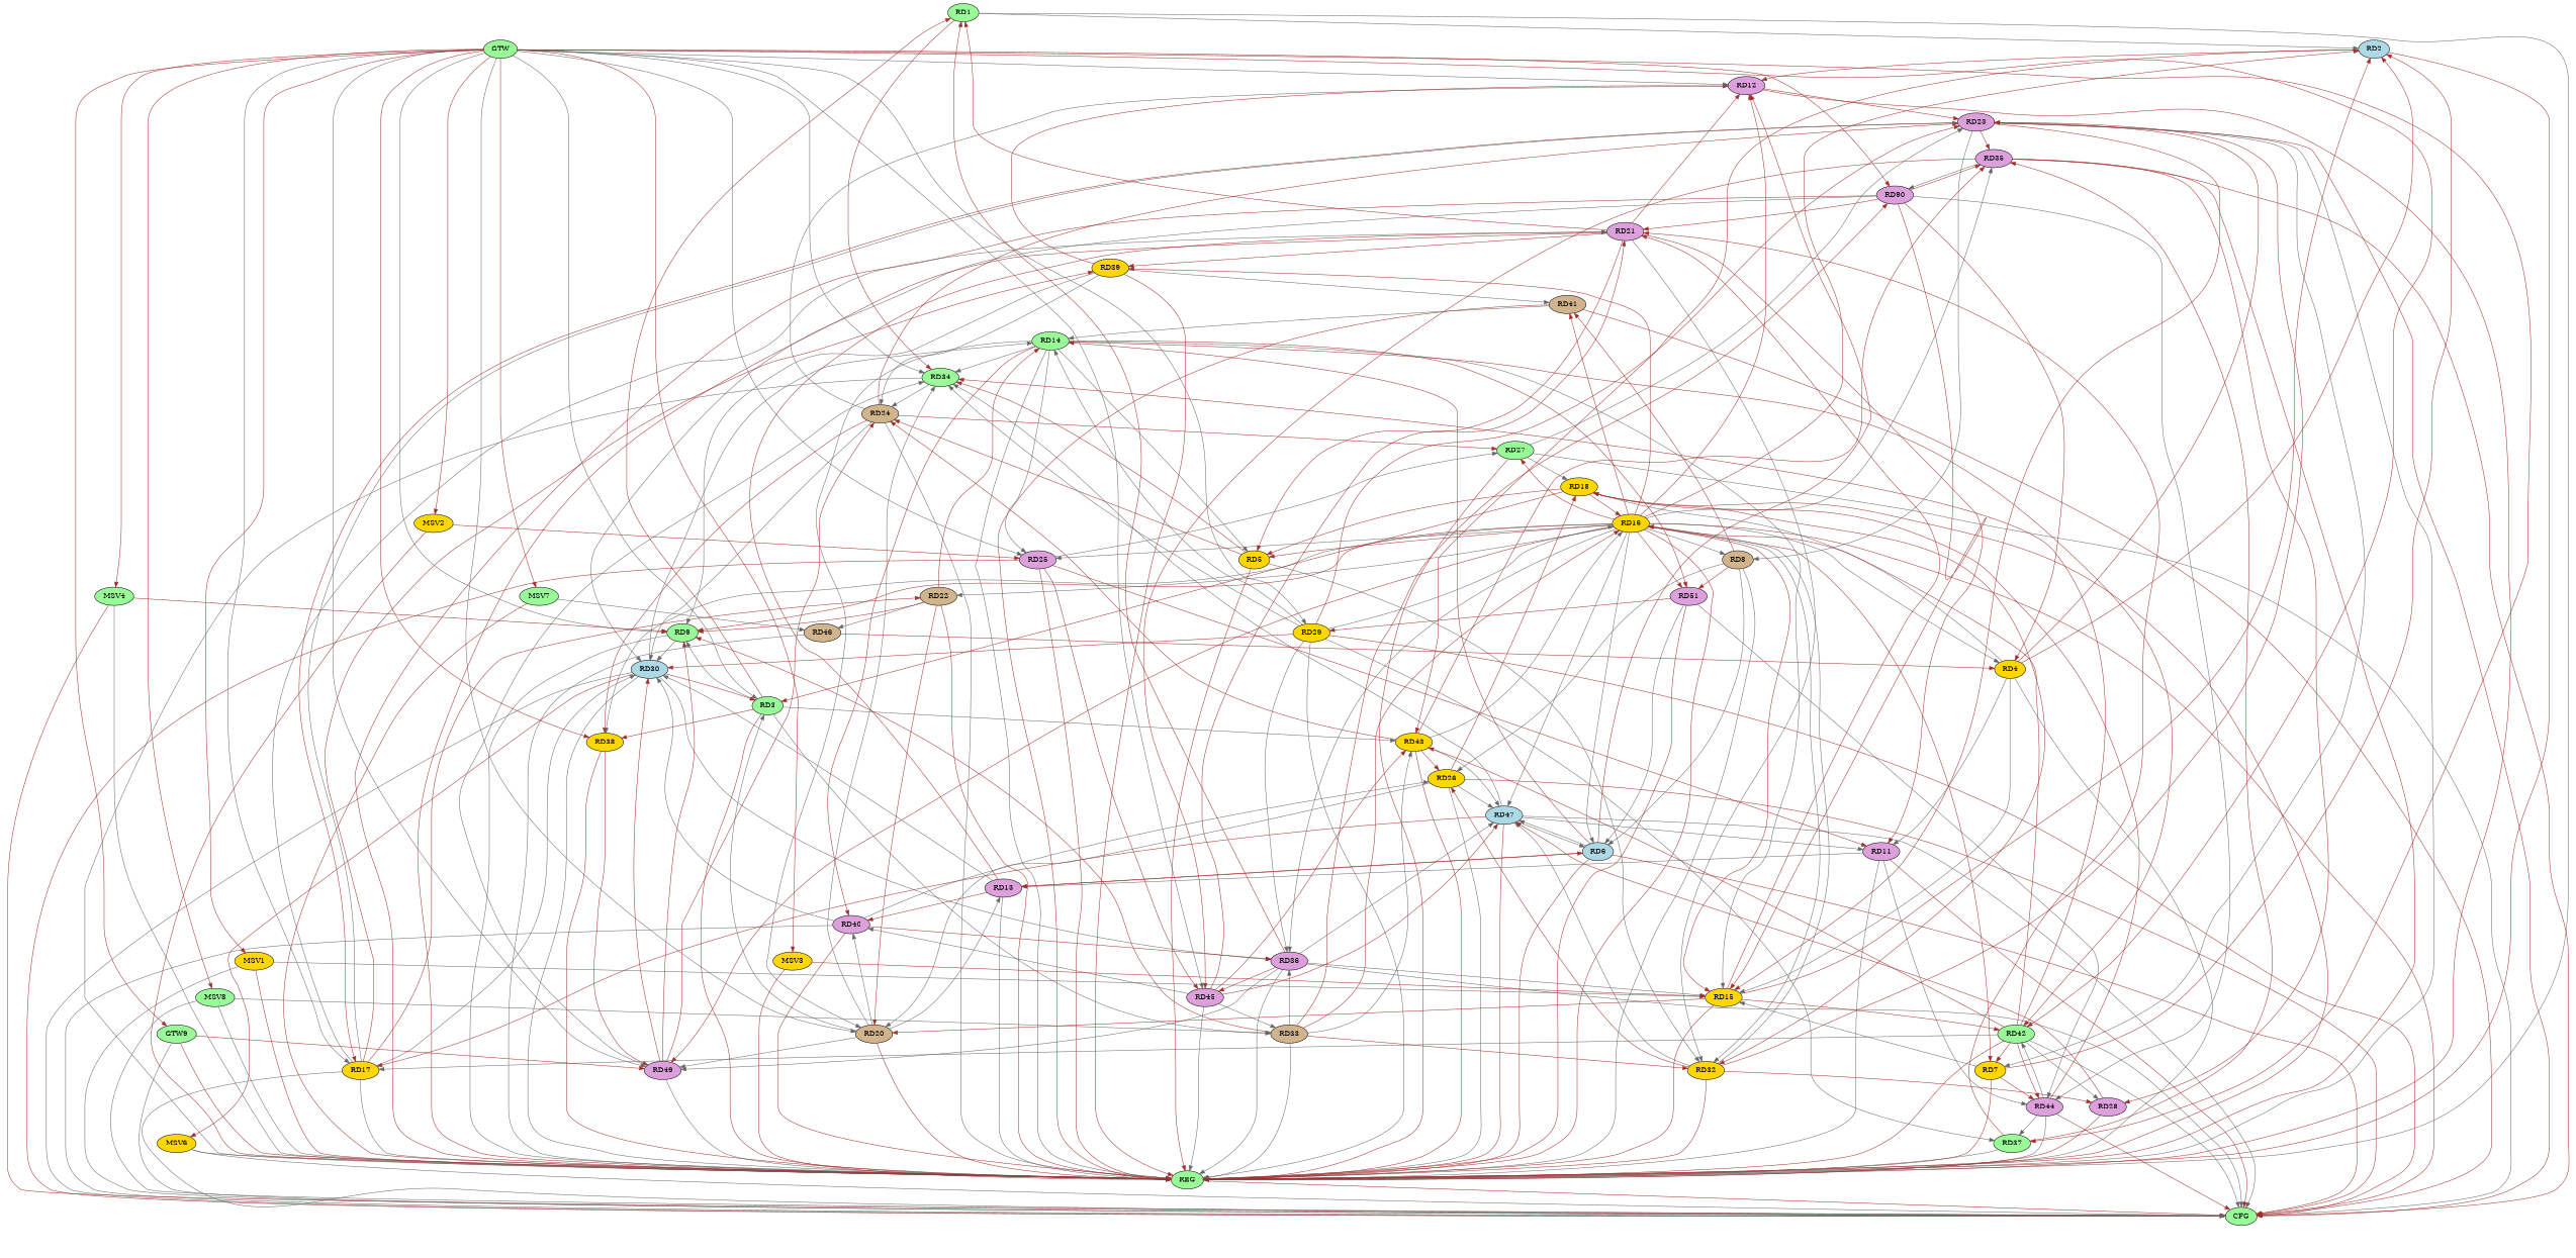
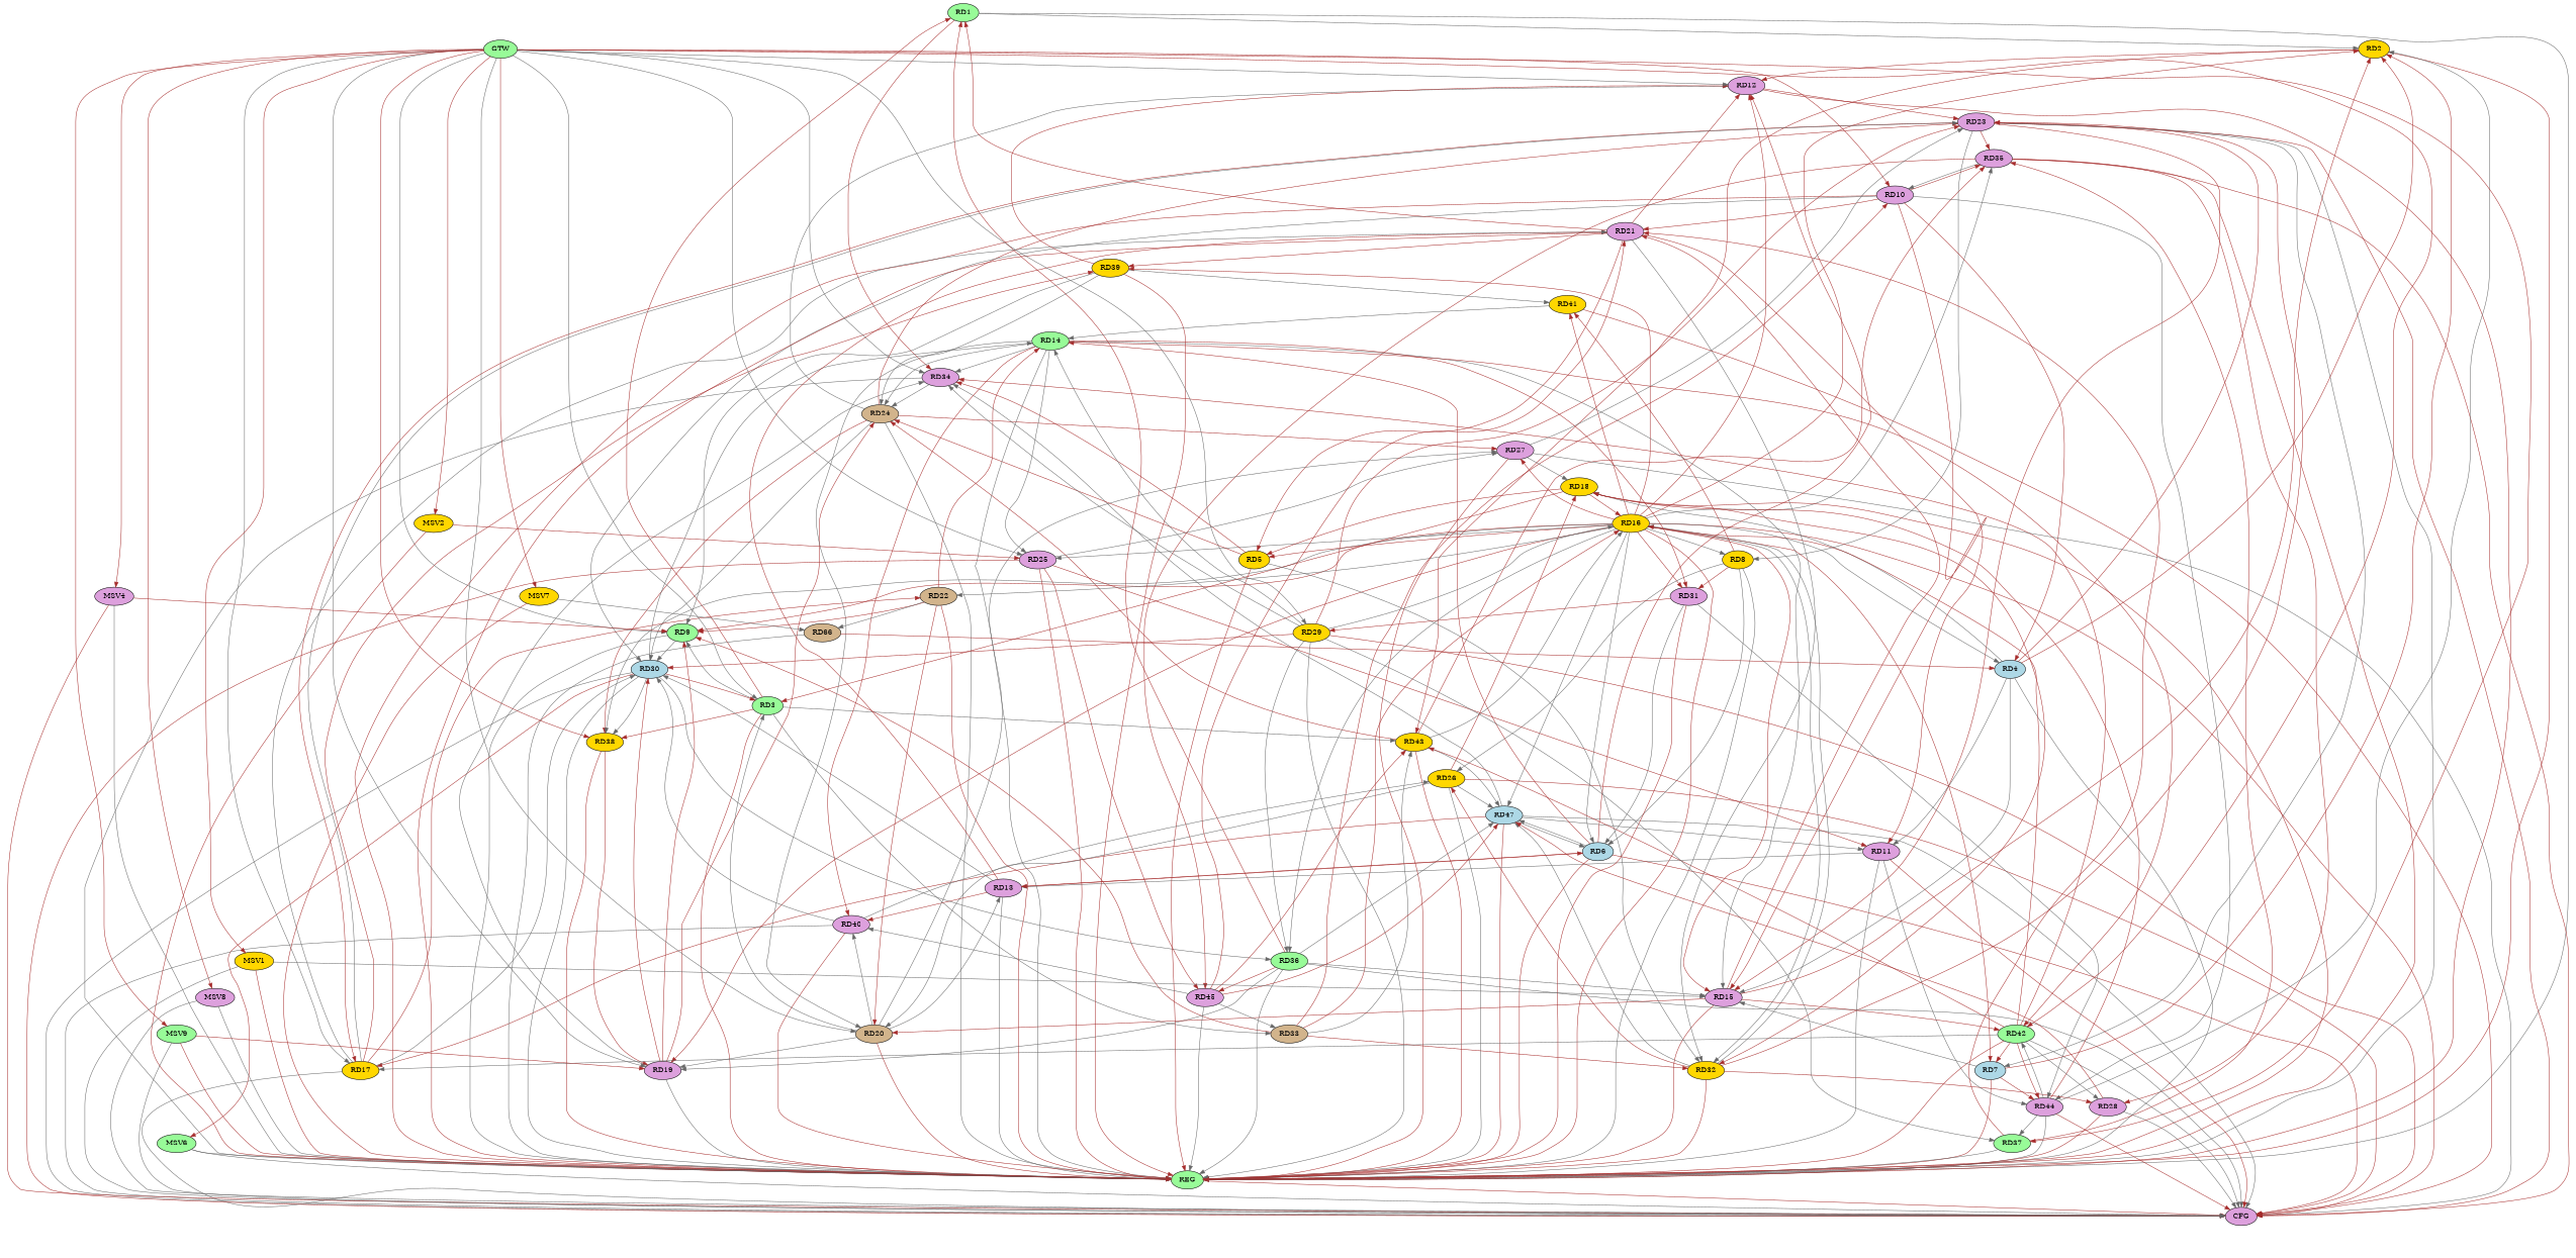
  strict digraph {
    node [fillcolor=plum style=filled]
    edge [color=brown]
    n1 [fillcolor=palegreen label=RD1]
-   n2 [fillcolor=lightblue label=RD2]
-   n3 [fillcolor=palegreen label=RD34]
+   n2 [fillcolor=gold label=RD2]
+   n3 [label=RD34]
    n4 [fillcolor=palegreen label=REG]
    n5 [label=RD12]
    n6 [fillcolor=gold label=RD43]
    n7 [fillcolor=tan label=RD24]
-   n8 [fillcolor=palegreen label=CFG]
+   n8 [label=CFG]
    n9 [label=RD23]
    n10 [fillcolor=lightblue label=RD47]
    n11 [fillcolor=gold label=RD26]
    n12 [label=RD35]
    n13 [fillcolor=gold label=RD16]
    n14 [fillcolor=palegreen label=RD3]
    n15 [fillcolor=palegreen label=RD9]
    n16 [fillcolor=tan label=RD33]
    n17 [fillcolor=gold label=RD38]
    n18 [fillcolor=lightblue label=RD30]
-   n19 [label=RD90]
+   n19 [label=RD10]
    n20 [fillcolor=gold label=RD32]
-   n21 [label=RD36]
-   n22 [label=RD49]
-   n23 [fillcolor=gold label=RD4]
+   n21 [fillcolor=palegreen label=RD36]
+   n22 [label=RD19]
+   n23 [fillcolor=lightblue label=RD4]
    n24 [label=RD11]
-   n25 [fillcolor=gold label=RD15]
+   n25 [label=RD15]
    n26 [fillcolor=gold label=RD18]
    n27 [label=RD13]
    n28 [label=RD44]
    n29 [label=RD21]
    n30 [fillcolor=tan label=RD20]
    n31 [fillcolor=palegreen label=RD42]
    n32 [fillcolor=gold label=RD5]
-   n33 [fillcolor=gold label=RD7]
-   n34 [fillcolor=tan label=RD8]
+   n33 [fillcolor=lightblue label=RD7]
+   n34 [fillcolor=gold label=RD8]
    n35 [fillcolor=gold label=RD17]
-   n36 [fillcolor=palegreen label=RD27]
+   n36 [label=RD27]
    n37 [fillcolor=lightblue label=RD6]
    n38 [fillcolor=palegreen label=RD14]
    n39 [label=RD40]
-   n40 [label=RD51]
+   n40 [label=RD31]
    n41 [label=RD25]
    n42 [fillcolor=palegreen label=RD37]
-   n43 [fillcolor=tan label=RD41]
+   n43 [fillcolor=gold label=RD41]
    n44 [fillcolor=gold label=RD29]
-   n45 [fillcolor=gold label=MSV6]
+   n45 [fillcolor=palegreen label=MSV6]
    n46 [fillcolor=gold label=RD39]
    n47 [label=RD45]
    n48 [label=RD28]
    n49 [fillcolor=tan label=RD22]
-   n50 [fillcolor=tan label=RD46]
+   n50 [fillcolor=tan label=RD66]
    n51 [fillcolor=palegreen label=GTW]
    n52 [fillcolor=gold label=MSV1]
    n53 [fillcolor=gold label=MSV2]
-   n54 [fillcolor=gold label=MSV3]
-   n55 [fillcolor=palegreen label=MSV4]
-   n56 [fillcolor=palegreen label=MSV7]
-   n57 [fillcolor=palegreen label=MSV8]
-   n58 [fillcolor=palegreen label=GTW9]
+   n55 [label=MSV4]
+   n56 [fillcolor=gold label=MSV7]
+   n57 [label=MSV8]
+   n58 [fillcolor=palegreen label=MSV9]
    n1 -> n2 [color=gray40]
    n1 -> n3
    n1 -> n4 [color=gray40]
    n2 -> n4
    n2 -> n5
    n2 -> n6
    n3 -> n4 [color=gray40]
    n3 -> n7 [color=gray40]
    n4 -> n8
    n5 -> n4
    n5 -> n9
    n6 -> n4
    n6 -> n7
    n6 -> n10 [color=gray40]
-   n6 -> n11
    n6 -> n12
    n6 -> n13 [color=gray40]
    n7 -> n4 [color=gray40]
    n7 -> n5 [color=gray40]
    n7 -> n9
    n7 -> n17
    n7 -> n18 [color=gray40]
    n7 -> n36
    n9 -> n4 [color=gray40]
    n9 -> n8
    n9 -> n12
    n9 -> n25
    n9 -> n33 [color=gray40]
    n9 -> n34 [color=gray40]
    n9 -> n35
    n10 -> n3 [color=gray40]
    n10 -> n4
    n10 -> n8 [color=gray40]
    n10 -> n24 [color=gray40]
    n10 -> n35
    n10 -> n37 [color=gray40]
    n11 -> n4 [color=gray40]
    n11 -> n8
    n11 -> n10 [color=gray40]
    n11 -> n26
    n11 -> n30 [color=gray40]
    n12 -> n4
    n12 -> n8
    n12 -> n19 [color=gray40]
    n12 -> n47
    n12 -> n48
    n13 -> n2
    n13 -> n4
    n13 -> n5
    n13 -> n8
    n13 -> n10 [color=gray40]
    n13 -> n12 [color=gray40]
    n13 -> n15
    n13 -> n17 [color=gray40]
    n13 -> n20 [color=gray40]
    n13 -> n21 [color=gray40]
    n13 -> n22
    n13 -> n23 [color=gray40]
    n13 -> n25
    n13 -> n32
    n13 -> n33
    n13 -> n34 [color=gray40]
    n13 -> n36
    n13 -> n37 [color=gray40]
    n13 -> n40
    n13 -> n41 [color=gray40]
    n13 -> n43
    n13 -> n46
    n13 -> n49 [color=gray40]
    n14 -> n1
    n14 -> n4
    n14 -> n6 [color=gray40]
    n14 -> n15 [color=gray40]
    n14 -> n16 [color=gray40]
    n14 -> n17
    n15 -> n4 [color=gray40]
    n15 -> n18 [color=gray40]
-   n16 -> n4 [color=gray40]
    n16 -> n6 [color=gray40]
    n16 -> n13
    n16 -> n15
    n16 -> n19
    n16 -> n20
-   n16 -> n21 [color=gray40]
    n17 -> n4
    n17 -> n22
    n18 -> n4 [color=gray40]
    n18 -> n8 [color=gray40]
    n18 -> n14
+   n18 -> n17 [color=gray40]
    n18 -> n21 [color=gray40]
    n18 -> n38 [color=gray40]
    n18 -> n45
    n19 -> n4
    n19 -> n12
    n19 -> n18 [color=gray40]
    n19 -> n23
    n19 -> n25
    n19 -> n28 [color=gray40]
    n19 -> n29
    n20 -> n4
    n20 -> n9
    n20 -> n10 [color=gray40]
    n20 -> n11
    n20 -> n13 [color=gray40]
    n20 -> n48
    n21 -> n1
    n21 -> n4 [color=gray40]
    n21 -> n8 [color=gray40]
    n21 -> n10 [color=gray40]
    n21 -> n22 [color=gray40]
    n21 -> n25 [color=gray40]
    n21 -> n47
    n22 -> n3 [color=gray40]
    n22 -> n4 [color=gray40]
    n22 -> n7
    n22 -> n15
    n22 -> n18
    n23 -> n2
    n23 -> n4 [color=gray40]
    n23 -> n9
    n23 -> n24 [color=gray40]
    n23 -> n25 [color=gray40]
    n23 -> n26 [color=gray40]
    n24 -> n4 [color=gray40]
    n24 -> n8
    n24 -> n27 [color=gray40]
    n24 -> n28 [color=gray40]
    n25 -> n2
    n25 -> n4
    n25 -> n29
    n25 -> n30
    n25 -> n31
    n26 -> n4
    n26 -> n13
    n26 -> n14
    n26 -> n20
    n26 -> n32
    n27 -> n4 [color=gray40]
    n27 -> n18 [color=gray40]
    n27 -> n29
    n27 -> n37
    n27 -> n39
+   n28 -> n2 [color=gray40]
    n28 -> n4 [color=gray40]
    n28 -> n8
    n28 -> n26
    n28 -> n31 [color=gray40]
    n28 -> n42 [color=gray40]
    n29 -> n1
    n29 -> n4
    n29 -> n5
    n29 -> n20 [color=gray40]
    n29 -> n24
    n29 -> n32
    n29 -> n46
    n30 -> n4
    n30 -> n14 [color=gray40]
    n30 -> n22 [color=gray40]
    n30 -> n27 [color=gray40]
-   n30 -> n3 [color=gray40]
+   n30 -> n36 [color=gray40]
    n30 -> n39 [color=gray40]
    n31 -> n3
    n31 -> n4
    n31 -> n6
    n31 -> n8 [color=gray40]
    n31 -> n13
    n31 -> n28
    n31 -> n33
    n31 -> n35 [color=gray40]
    n31 -> n48 [color=gray40]
    n32 -> n3
    n32 -> n4
    n32 -> n7
    n32 -> n20 [color=gray40]
    n33 -> n2
    n33 -> n4
    n33 -> n25 [color=gray40]
    n33 -> n28
    n34 -> n4 [color=gray40]
    n34 -> n11 [color=gray40]
    n34 -> n37 [color=gray40]
    n34 -> n40
    n34 -> n43
-   n35 -> n4 [color=gray40]
    n35 -> n8 [color=gray40]
    n35 -> n9 [color=gray40]
    n35 -> n18 [color=gray40]
    n35 -> n29 [color=gray40]
    n35 -> n46
    n35 -> n49
    n36 -> n4
    n36 -> n8 [color=gray40]
    n36 -> n9 [color=gray40]
    n36 -> n26 [color=gray40]
    n37 -> n4
    n37 -> n5
    n37 -> n8
    n37 -> n10 [color=gray40]
    n37 -> n27
    n37 -> n38
    n38 -> n3 [color=gray40]
    n38 -> n4 [color=gray40]
-   n38 -> n32 [color=gray40]
+   n38 -> n7 [color=gray40]
    n38 -> n25 [color=gray40]
    n38 -> n30 [color=gray40]
    n38 -> n31
    n38 -> n39
    n38 -> n40
    n38 -> n41 [color=gray40]
    n39 -> n4
    n39 -> n8 [color=gray40]
    n39 -> n11 [color=gray40]
    n39 -> n18 [color=gray40]
-   n39 -> n21
    n40 -> n4
    n40 -> n28 [color=gray40]
    n40 -> n37 [color=gray40]
    n40 -> n44
    n41 -> n4
    n41 -> n8
    n41 -> n24
    n41 -> n36 [color=gray40]
    n41 -> n47
    n42 -> n4 [color=gray40]
    n42 -> n12
    n42 -> n29
-   n43 -> n4
    n43 -> n8
    n43 -> n38 [color=gray40]
    n44 -> n3 [color=gray40]
    n44 -> n4 [color=gray40]
    n44 -> n8
    n44 -> n9
    n44 -> n13 [color=gray40]
    n44 -> n18
    n44 -> n21 [color=gray40]
    n44 -> n38 [color=gray40]
    n44 -> n42 [color=gray40]
    n45 -> n4 [color=gray40]
    n45 -> n8 [color=gray40]
    n46 -> n4
    n46 -> n5
    n46 -> n7 [color=gray40]
    n46 -> n15 [color=gray40]
    n46 -> n43 [color=gray40]
    n47 -> n4 [color=gray40]
    n47 -> n6
    n47 -> n10
    n47 -> n16 [color=gray40]
    n47 -> n29
    n47 -> n39 [color=gray40]
    n48 -> n4
+   n48 -> n8 [color=gray40]
    n48 -> n10
    n49 -> n4
    n49 -> n15
    n49 -> n30
    n49 -> n38
    n49 -> n50 [color=gray40]
    n50 -> n4 [color=gray40]
    n50 -> n23
    n51 -> n3 [color=gray40]
    n51 -> n5 [color=gray40]
    n51 -> n14 [color=gray40]
    n51 -> n15 [color=gray40]
    n51 -> n17
    n51 -> n19
    n51 -> n22 [color=gray40]
    n51 -> n30 [color=gray40]
    n51 -> n31
    n51 -> n35 [color=gray40]
    n51 -> n41 [color=gray40]
    n51 -> n42
    n51 -> n44 [color=gray40]
-   n51 -> n47 [color=gray40]
    n51 -> n52
    n51 -> n53
-   n51 -> n54
    n51 -> n55
    n51 -> n56
    n51 -> n57
    n51 -> n58
    n52 -> n4
    n52 -> n8 [color=gray40]
    n52 -> n25 [color=gray40]
    n53 -> n4
    n53 -> n41
-   n54 -> n4
-   n54 -> n25
    n55 -> n4 [color=gray40]
    n55 -> n8
    n55 -> n15
    n56 -> n4
    n56 -> n50 [color=gray40]
    n57 -> n4 [color=gray40]
    n57 -> n8 [color=gray40]
-   n57 -> n16 [color=gray40]
    n58 -> n4
    n58 -> n8 [color=gray40]
    n58 -> n22
  }
